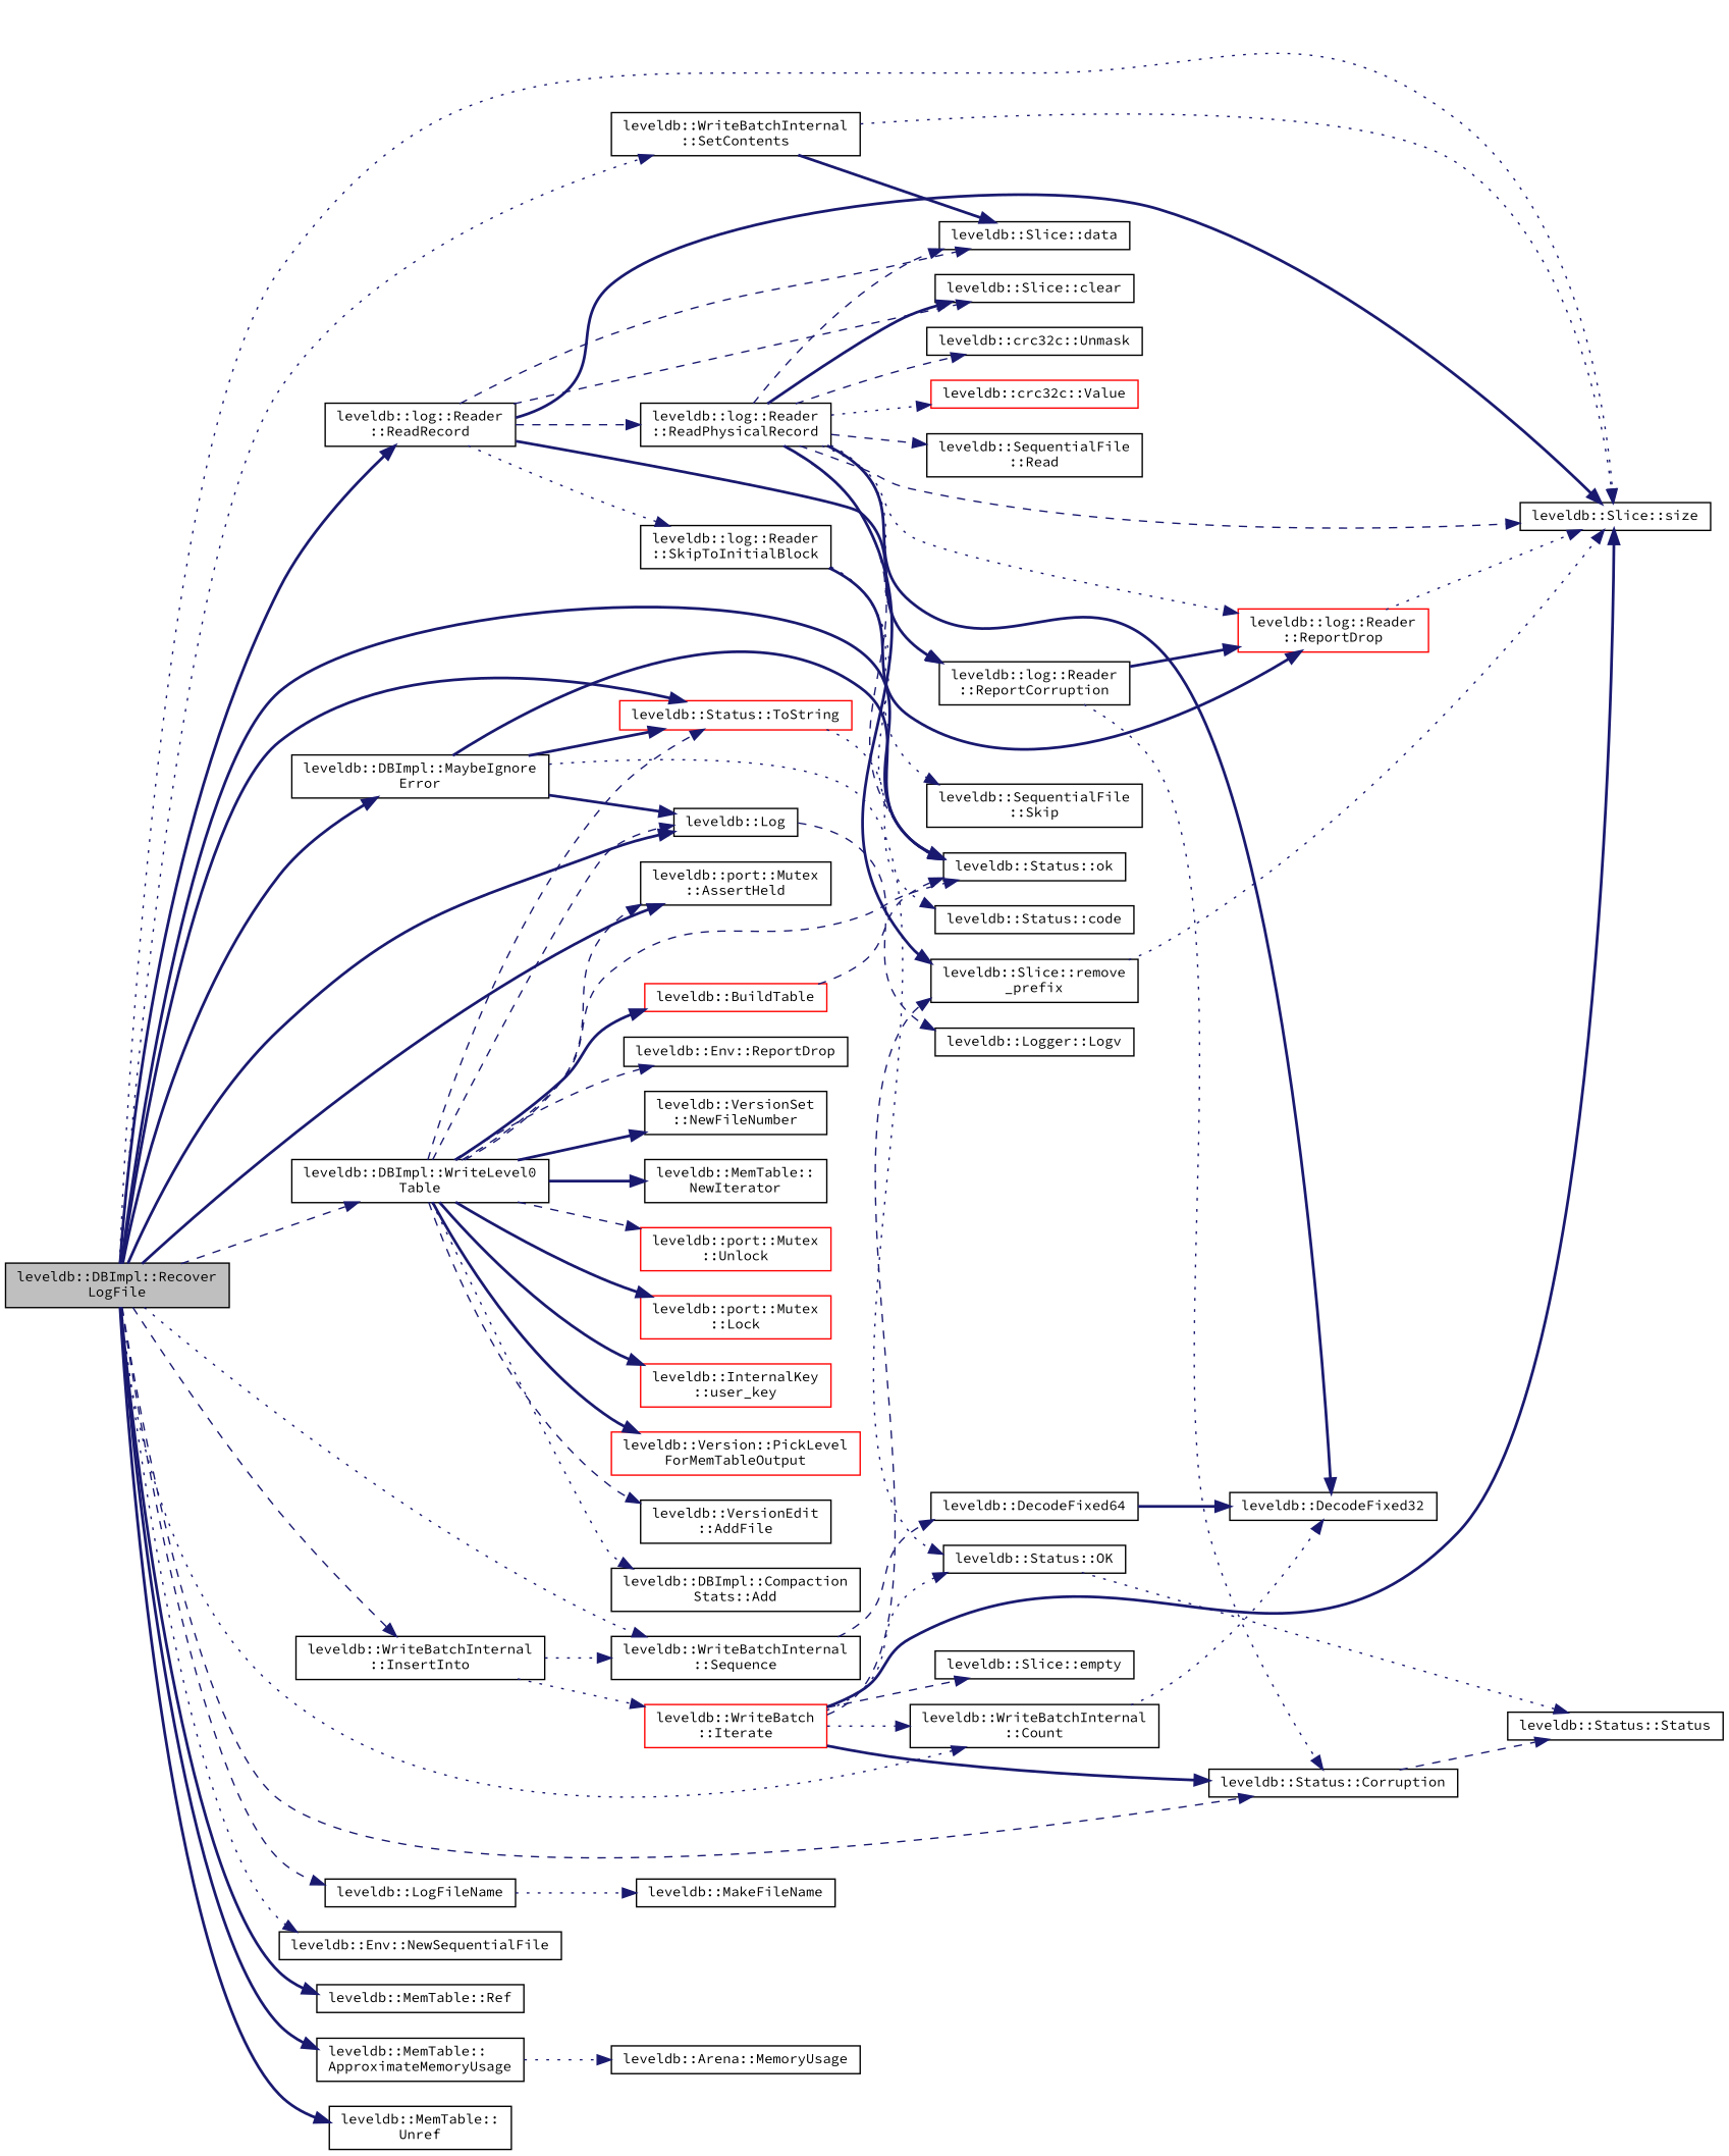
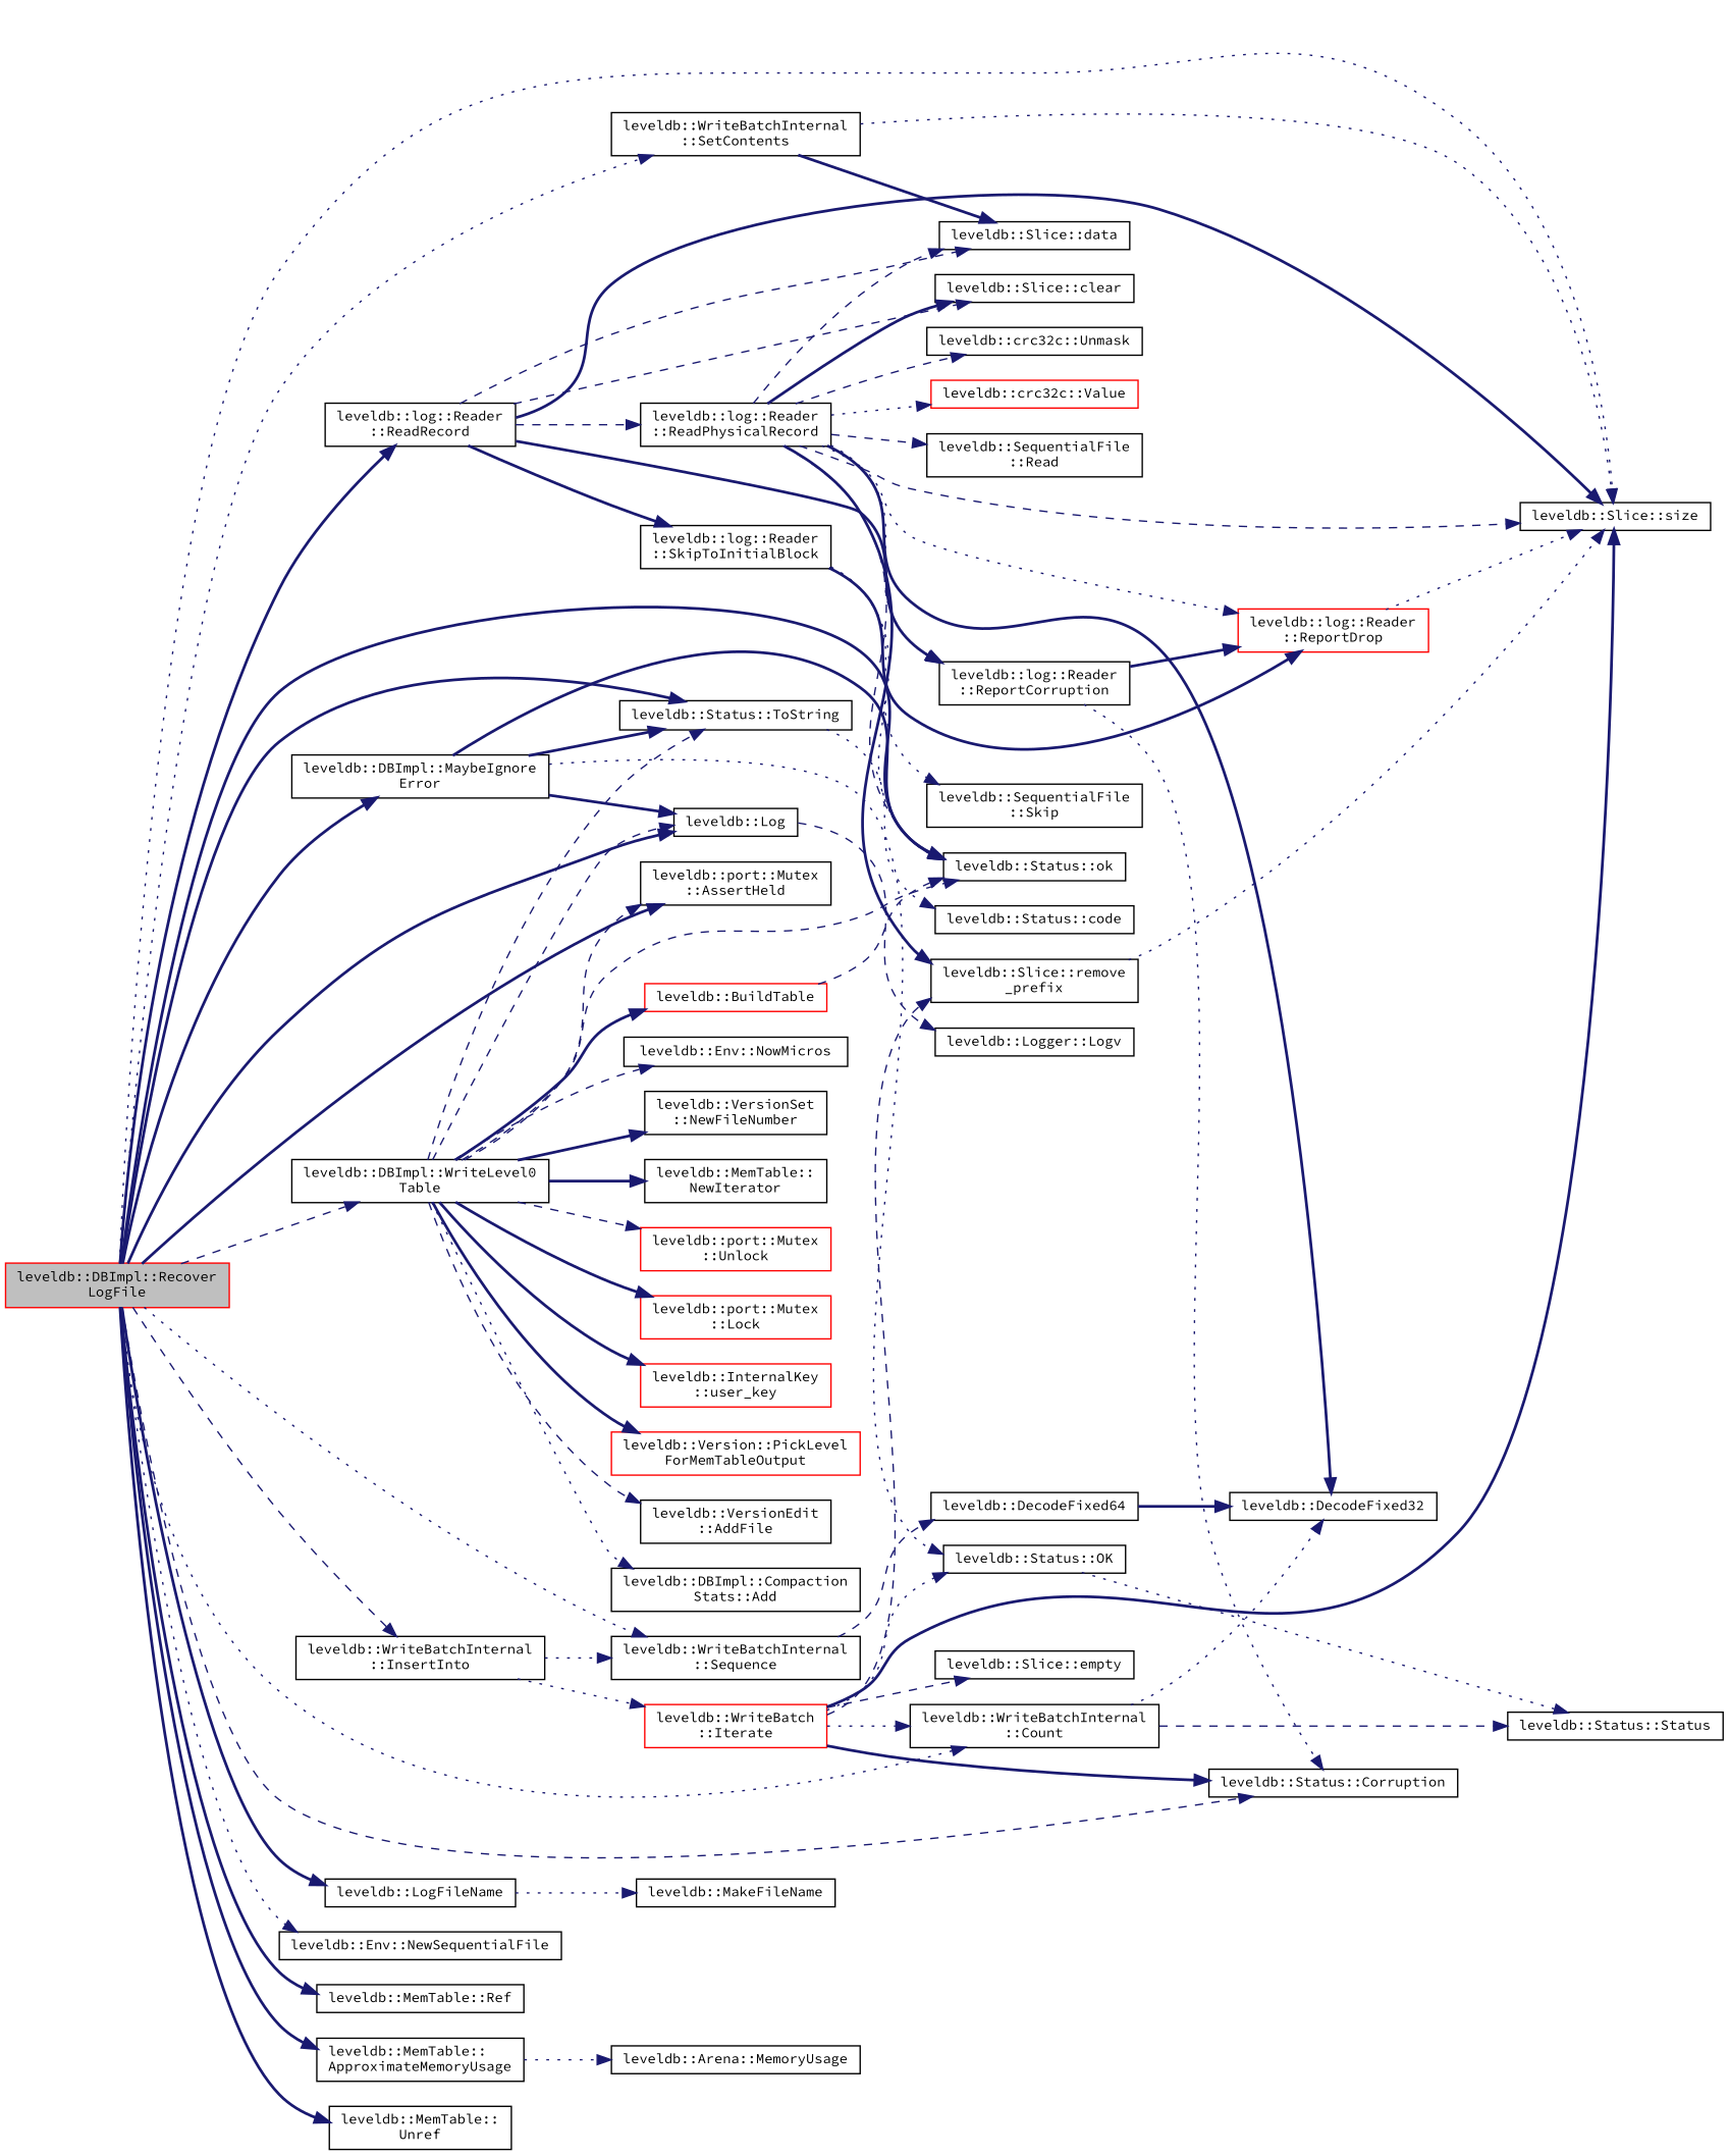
  digraph {
    fontname="Source Code Pro"
    rankdir=LR
    node [color=black fillcolor=white fontname="Source Code Pro" fontsize=10 shape=record style=filled]
    edge [color=midnightblue fontname="Source Code Pro" fontsize=10 labelfontname=Helvetica labelfontsize=10 style=bold]
-   n1 [fillcolor=grey75 fontcolor=black height=0.2 label="leveldb::DBImpl::Recover\lLogFile" width=0.4]
+   n1 [color=red fillcolor=grey75 fontcolor=black height=0.2 label="leveldb::DBImpl::Recover\lLogFile" width=0.4]
    n2 [height=0.2 label="leveldb::Log" width=0.4]
-   n3 [color=red height=0.2 label="leveldb::Status::ToString" width=0.4]
+   n3 [height=0.2 label="leveldb::Status::ToString" width=0.4]
    n4 [height=0.2 label="leveldb::port::Mutex\l::AssertHeld" width=0.4]
    n5 [height=0.2 label="leveldb::LogFileName" width=0.4]
    n6 [height=0.2 label="leveldb::Env::NewSequentialFile" width=0.4]
    n7 [height=0.2 label="leveldb::Status::ok" width=0.4]
    n8 [height=0.2 label="leveldb::DBImpl::MaybeIgnore\lError" width=0.4]
    n9 [height=0.2 label="leveldb::log::Reader\l::ReadRecord" width=0.4]
    n10 [height=0.2 label="leveldb::Slice::size" width=0.4]
    n11 [height=0.2 label="leveldb::Status::Corruption" width=0.4]
    n12 [height=0.2 label="leveldb::WriteBatchInternal\l::SetContents" width=0.4]
    n13 [height=0.2 label="leveldb::MemTable::Ref" width=0.4]
    n14 [height=0.2 label="leveldb::WriteBatchInternal\l::InsertInto" width=0.4]
    n15 [height=0.2 label="leveldb::WriteBatchInternal\l::Sequence" width=0.4]
    n16 [height=0.2 label="leveldb::WriteBatchInternal\l::Count" width=0.4]
    n17 [height=0.2 label="leveldb::MemTable::\lApproximateMemoryUsage" width=0.4]
    n18 [height=0.2 label="leveldb::DBImpl::WriteLevel0\lTable" width=0.4]
    n19 [height=0.2 label="leveldb::MemTable::\lUnref" width=0.4]
    n20 [height=0.2 label="leveldb::Logger::Logv" width=0.4]
    n21 [height=0.2 label="leveldb::Status::code" width=0.4]
    n22 [height=0.2 label="leveldb::MakeFileName" width=0.4]
    n23 [height=0.2 label="leveldb::Status::OK" width=0.4]
    n24 [height=0.2 label="leveldb::log::Reader\l::SkipToInitialBlock" width=0.4]
    n25 [height=0.2 label="leveldb::Slice::clear" width=0.4]
    n26 [height=0.2 label="leveldb::log::Reader\l::ReadPhysicalRecord" width=0.4]
    n27 [height=0.2 label="leveldb::log::Reader\l::ReportCorruption" width=0.4]
    n28 [height=0.2 label="leveldb::Slice::data" width=0.4]
    n29 [height=0.2 label="leveldb::Status::Status" width=0.4]
    n30 [color=red height=0.2 label="leveldb::WriteBatch\l::Iterate" width=0.4]
    n31 [height=0.2 label="leveldb::DecodeFixed64" width=0.4]
    n32 [height=0.2 label="leveldb::DecodeFixed32" width=0.4]
    n33 [height=0.2 label="leveldb::Arena::MemoryUsage" width=0.4]
-   n34 [height=0.2 label="leveldb::Env::ReportDrop" width=0.4]
+   n34 [height=0.2 label="leveldb::Env::NowMicros" width=0.4]
    n35 [height=0.2 label="leveldb::VersionSet\l::NewFileNumber" width=0.4]
    n36 [height=0.2 label="leveldb::MemTable::\lNewIterator" width=0.4]
    n37 [color=red height=0.2 label="leveldb::port::Mutex\l::Unlock" width=0.4]
    n38 [color=red height=0.2 label="leveldb::BuildTable" width=0.4]
    n39 [color=red height=0.2 label="leveldb::port::Mutex\l::Lock" width=0.4]
    n40 [color=red height=0.2 label="leveldb::InternalKey\l::user_key" width=0.4]
    n41 [color=red height=0.2 label="leveldb::Version::PickLevel\lForMemTableOutput" width=0.4]
    n42 [height=0.2 label="leveldb::VersionEdit\l::AddFile" width=0.4]
    n43 [height=0.2 label="leveldb::DBImpl::Compaction\lStats::Add" width=0.4]
    n44 [height=0.2 label="leveldb::SequentialFile\l::Skip" width=0.4]
    n45 [color=red height=0.2 label="leveldb::log::Reader\l::ReportDrop" width=0.4]
    n46 [height=0.2 label="leveldb::SequentialFile\l::Read" width=0.4]
    n47 [height=0.2 label="leveldb::crc32c::Unmask" width=0.4]
    n48 [color=red height=0.2 label="leveldb::crc32c::Value" width=0.4]
    n49 [height=0.2 label="leveldb::Slice::remove\l_prefix" width=0.4]
    n50 [height=0.2 label="leveldb::Slice::empty" width=0.4]
    n1 -> n2
    n1 -> n3
    n1 -> n4
-   n1 -> n5 [style=dashed]
+   n1 -> n5
    n1 -> n6 [style=dotted]
    n1 -> n7
    n1 -> n8
    n1 -> n9
    n1 -> n10 [style=dotted]
    n1 -> n11 [style=dashed]
    n1 -> n12 [style=dotted]
    n1 -> n13
    n1 -> n14 [style=dashed]
    n1 -> n15 [style=dotted]
    n1 -> n16 [style=dotted]
    n1 -> n17
    n1 -> n18 [style=dashed]
    n1 -> n19
    n2 -> n20 [style=dashed]
    n3 -> n21 [style=dotted]
    n5 -> n22 [style=dotted]
    n8 -> n2
    n8 -> n3
    n8 -> n7
    n8 -> n23 [style=dotted]
    n9 -> n10
-   n9 -> n24 [style=dotted]
+   n9 -> n24
    n9 -> n25 [style=dashed]
    n9 -> n26 [style=dashed]
    n9 -> n27
    n9 -> n28 [style=dashed]
-   n11 -> n29 [style=dashed]
+   n16 -> n29 [style=dashed]
    n12 -> n10 [style=dotted]
    n12 -> n28
    n14 -> n15 [style=dotted]
    n14 -> n30 [style=dotted]
    n15 -> n31 [style=dashed]
    n16 -> n32 [style=dotted]
    n17 -> n33 [style=dotted]
    n18 -> n2 [style=dashed]
    n18 -> n3 [style=dashed]
    n18 -> n4 [style=dashed]
    n18 -> n7 [style=dashed]
    n18 -> n34 [style=dashed]
    n18 -> n35
    n18 -> n36
    n18 -> n37 [style=dashed]
    n18 -> n38
    n18 -> n39
    n18 -> n40
    n18 -> n41
    n18 -> n42 [style=dashed]
    n18 -> n43 [style=dotted]
    n23 -> n29 [style=dotted]
    n24 -> n7 [style=dotted]
    n24 -> n44 [style=dotted]
    n24 -> n45
    n26 -> n7 [style=dashed]
    n26 -> n10 [style=dashed]
    n26 -> n25
    n26 -> n27 [style=dotted]
    n26 -> n28 [style=dashed]
    n26 -> n32
    n26 -> n45 [style=dotted]
    n26 -> n46 [style=dashed]
    n26 -> n47 [style=dashed]
    n26 -> n48 [style=dotted]
    n26 -> n49
    n27 -> n11 [style=dotted]
    n27 -> n45
    n30 -> n10
    n30 -> n11
    n30 -> n16 [style=dotted]
    n30 -> n23 [style=dotted]
    n30 -> n49 [style=dashed]
    n30 -> n50 [style=dashed]
    n31 -> n32
    n38 -> n7 [style=dashed]
    n45 -> n10 [style=dotted]
    n49 -> n10 [style=dotted]
  }
